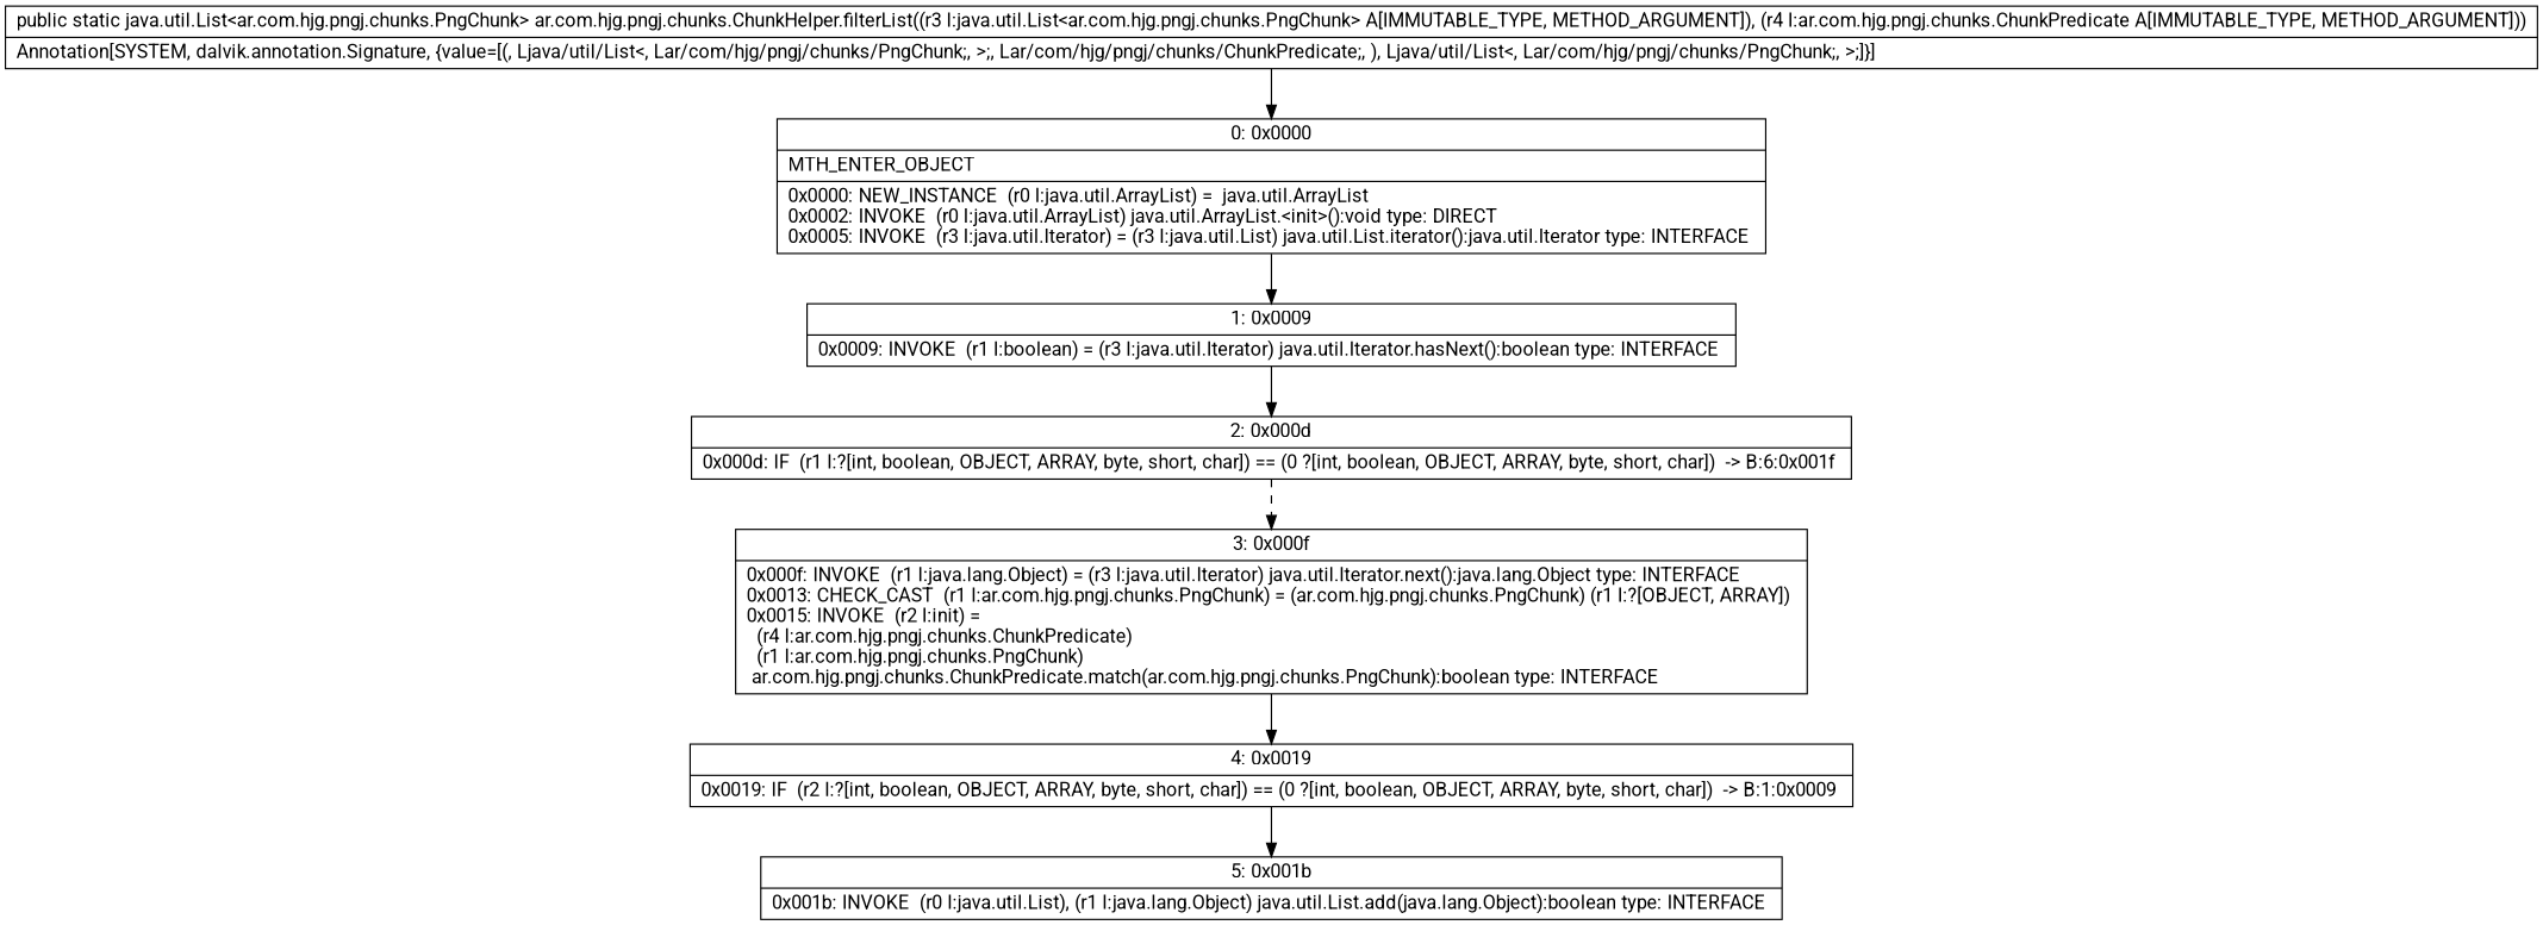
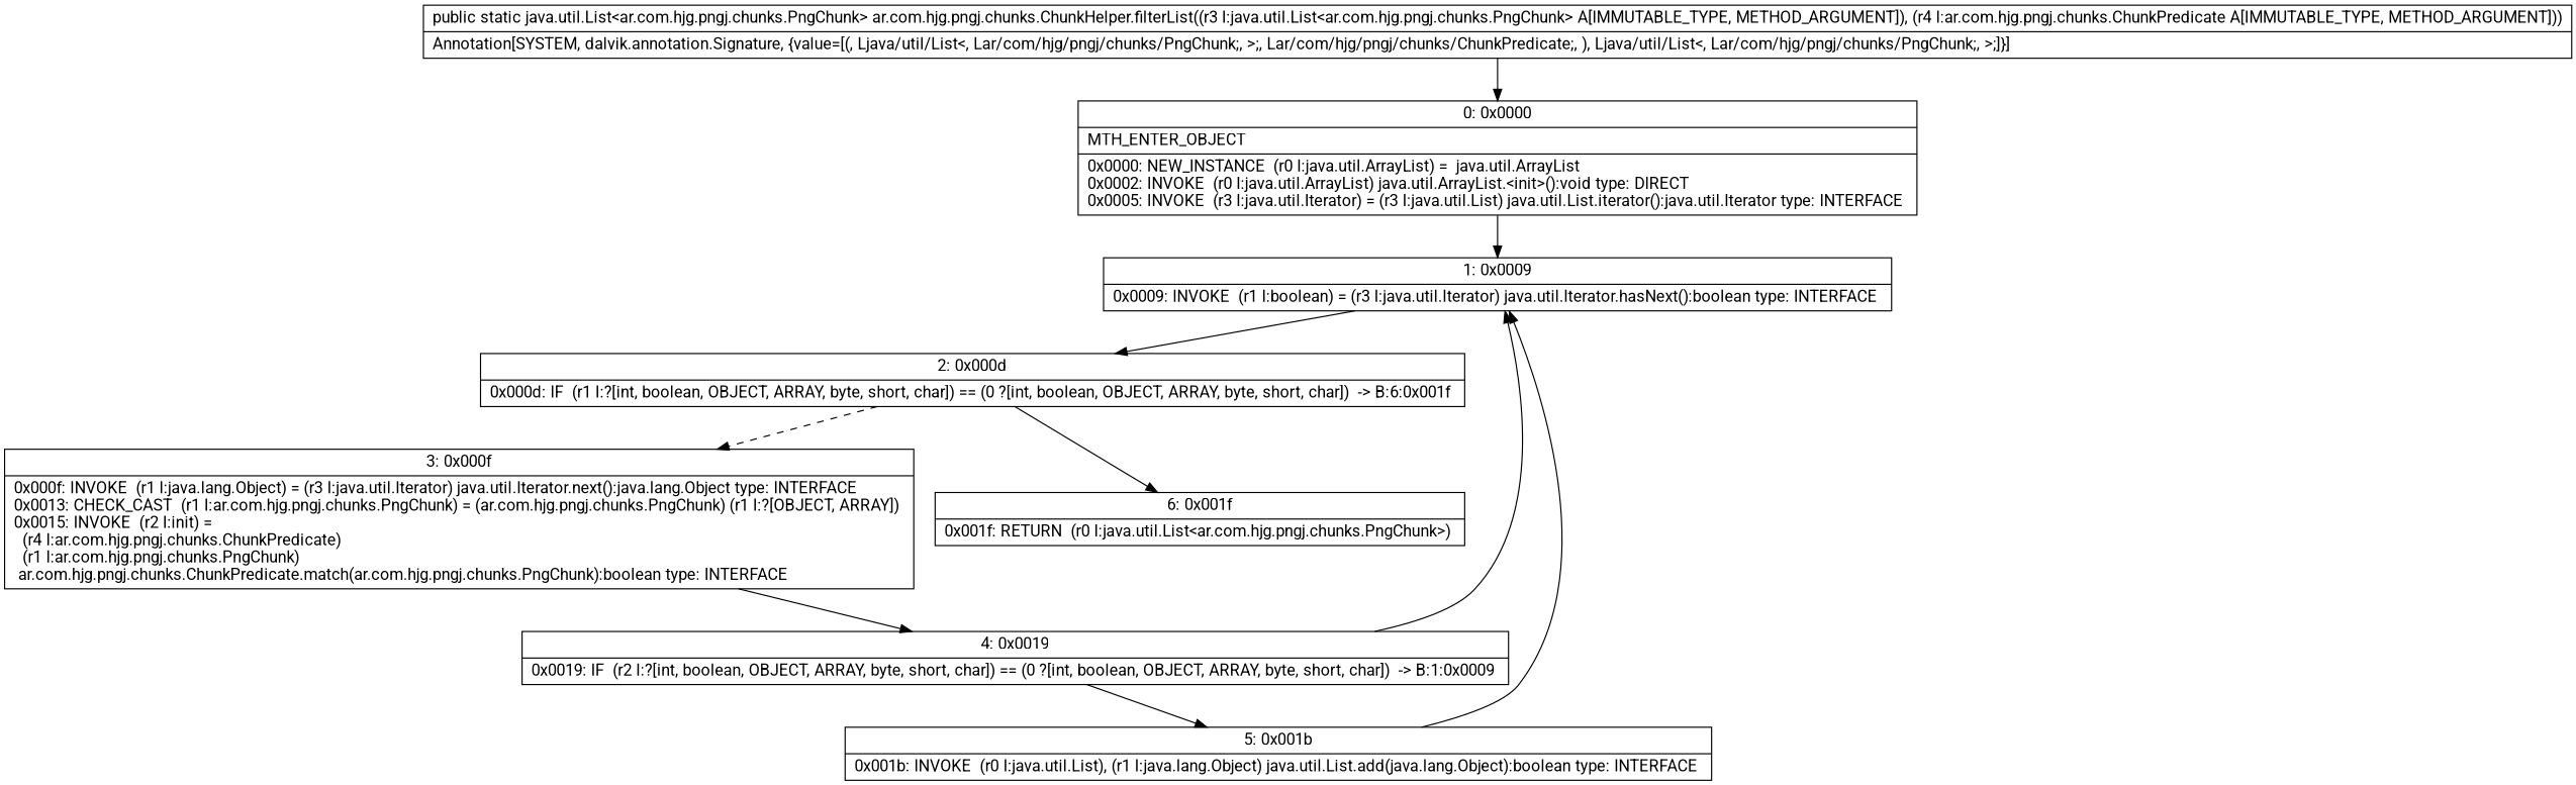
  digraph {
    fontname=Roboto
    node [fontname=Roboto shape=record]
    edge [fontname=Roboto]
    n1 [label="{0\:\ 0x0000|MTH_ENTER_OBJECT\l|0x0000: NEW_INSTANCE  (r0 I:java.util.ArrayList) =  java.util.ArrayList \l0x0002: INVOKE  (r0 I:java.util.ArrayList) java.util.ArrayList.\<init\>():void type: DIRECT \l0x0005: INVOKE  (r3 I:java.util.Iterator) = (r3 I:java.util.List) java.util.List.iterator():java.util.Iterator type: INTERFACE \l}"]
    n2 [label="{1\:\ 0x0009|0x0009: INVOKE  (r1 I:boolean) = (r3 I:java.util.Iterator) java.util.Iterator.hasNext():boolean type: INTERFACE \l}"]
    n3 [label="{2\:\ 0x000d|0x000d: IF  (r1 I:?[int, boolean, OBJECT, ARRAY, byte, short, char]) == (0 ?[int, boolean, OBJECT, ARRAY, byte, short, char])  \-\> B:6:0x001f \l}"]
    n4 [label="{3\:\ 0x000f|0x000f: INVOKE  (r1 I:java.lang.Object) = (r3 I:java.util.Iterator) java.util.Iterator.next():java.lang.Object type: INTERFACE \l0x0013: CHECK_CAST  (r1 I:ar.com.hjg.pngj.chunks.PngChunk) = (ar.com.hjg.pngj.chunks.PngChunk) (r1 I:?[OBJECT, ARRAY]) \l0x0015: INVOKE  (r2 I:init) = \l  (r4 I:ar.com.hjg.pngj.chunks.ChunkPredicate)\l  (r1 I:ar.com.hjg.pngj.chunks.PngChunk)\l ar.com.hjg.pngj.chunks.ChunkPredicate.match(ar.com.hjg.pngj.chunks.PngChunk):boolean type: INTERFACE \l}"]
+   n5 [label="{6\:\ 0x001f|0x001f: RETURN  (r0 I:java.util.List\<ar.com.hjg.pngj.chunks.PngChunk\>) \l}"]
    n6 [label="{4\:\ 0x0019|0x0019: IF  (r2 I:?[int, boolean, OBJECT, ARRAY, byte, short, char]) == (0 ?[int, boolean, OBJECT, ARRAY, byte, short, char])  \-\> B:1:0x0009 \l}"]
    n7 [label="{5\:\ 0x001b|0x001b: INVOKE  (r0 I:java.util.List), (r1 I:java.lang.Object) java.util.List.add(java.lang.Object):boolean type: INTERFACE \l}"]
    n8 [label="{public static java.util.List\<ar.com.hjg.pngj.chunks.PngChunk\> ar.com.hjg.pngj.chunks.ChunkHelper.filterList((r3 I:java.util.List\<ar.com.hjg.pngj.chunks.PngChunk\> A[IMMUTABLE_TYPE, METHOD_ARGUMENT]), (r4 I:ar.com.hjg.pngj.chunks.ChunkPredicate A[IMMUTABLE_TYPE, METHOD_ARGUMENT]))  | Annotation[SYSTEM, dalvik.annotation.Signature, \{value=[(, Ljava\/util\/List\<, Lar\/com\/hjg\/pngj\/chunks\/PngChunk;, \>;, Lar\/com\/hjg\/pngj\/chunks\/ChunkPredicate;, ), Ljava\/util\/List\<, Lar\/com\/hjg\/pngj\/chunks\/PngChunk;, \>;]\}]\l}"]
    n1 -> n2
    n2 -> n3
    n3 -> n4 [style=dashed]
+   n3 -> n5
    n4 -> n6
+   n6 -> n2
    n6 -> n7 [style=solid]
+   n7 -> n2
    n8 -> n1
  }
